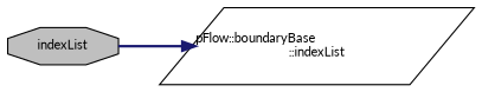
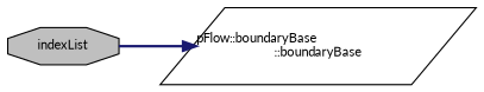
  digraph {
    rankdir=LR
    fontname=Lato
    node [color=black fontname=Lato fontsize=10 style=filled]
    n1 [fillcolor=grey75 fontcolor=black height=0.2 label=indexList shape=octagon width=0.4]
-   n2 [fillcolor=white height=0.2 label="pFlow::boundaryBase\l::indexList" shape=parallelogram width=0.4]
+   n2 [fillcolor=white height=0.2 label="pFlow::boundaryBase\l::boundaryBase" shape=parallelogram width=0.4]
    n1 -> n2 [color=midnightblue fontname=Lato fontsize=10 labelfontname=Helvetica labelfontsize=10 style=bold]
  }
